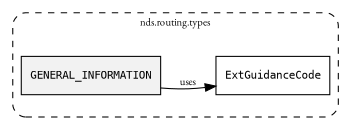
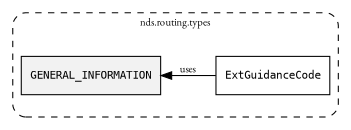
  digraph {
    fontsize=10
    rankdir=LR
    fontname="EB Garamond"
    node [fontsize=10 shape=box fontname="EB Garamond"]
    n1 [fillcolor="#0000000D" label=<<font face="monospace"><table align="center" border="0" cellspacing="0" cellpadding="0"><tr><td href="../../../content/packages/nds.routing.types.html#Constant-GENERAL_INFORMATION" title="Constant defined in nds.routing.types">GENERAL_INFORMATION</td></tr></table></font>> style=filled]
    n2 [label=<<font face="monospace"><table align="center" border="0" cellspacing="0" cellpadding="0"><tr><td href="../../../content/packages/nds.routing.types.html#Subtype-ExtGuidanceCode" title="Subtype defined in nds.routing.types">ExtGuidanceCode</td></tr></table></font>>]
    subgraph cluster_1 {
      label="nds.routing.types"
      style="dashed, rounded"
      n1
      n2
    }
-   n1 -> n2 [fontsize=10 label=uses fontname="EB Garamond"]
+   n2 -> n1 [fontsize=10 label=uses fontname="EB Garamond"]
  }
